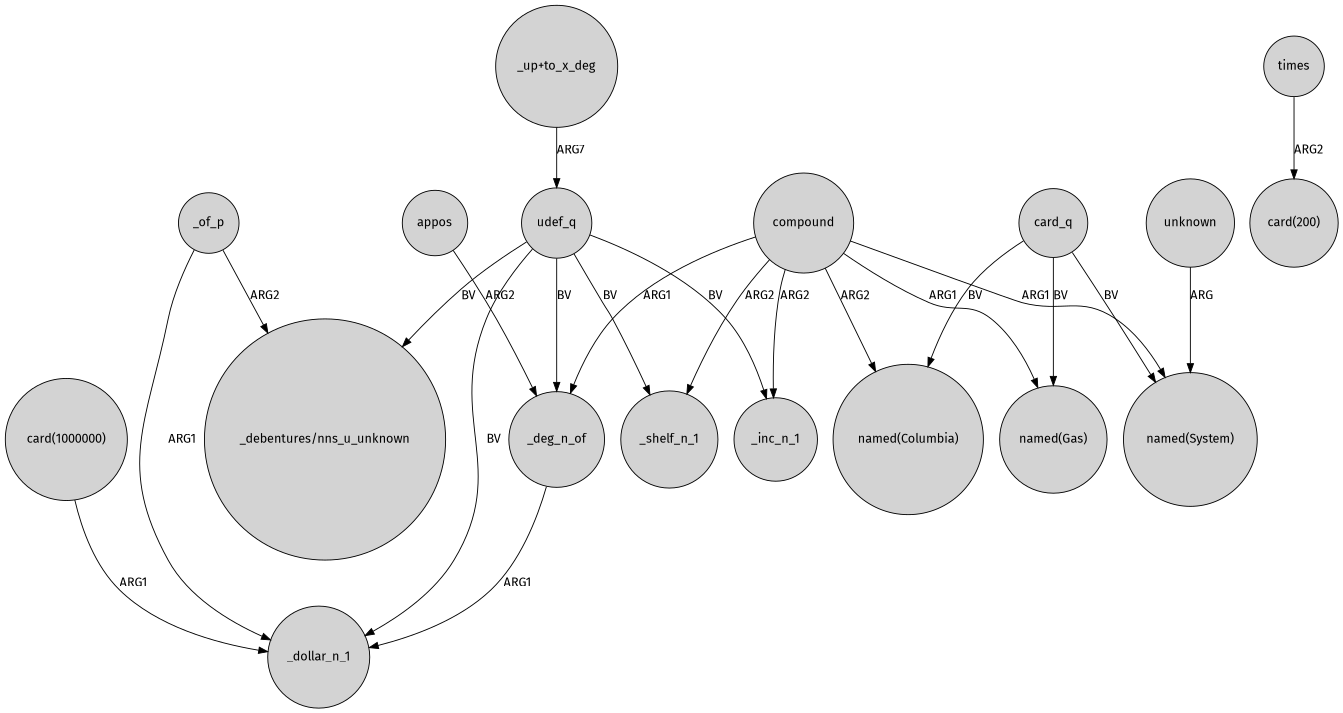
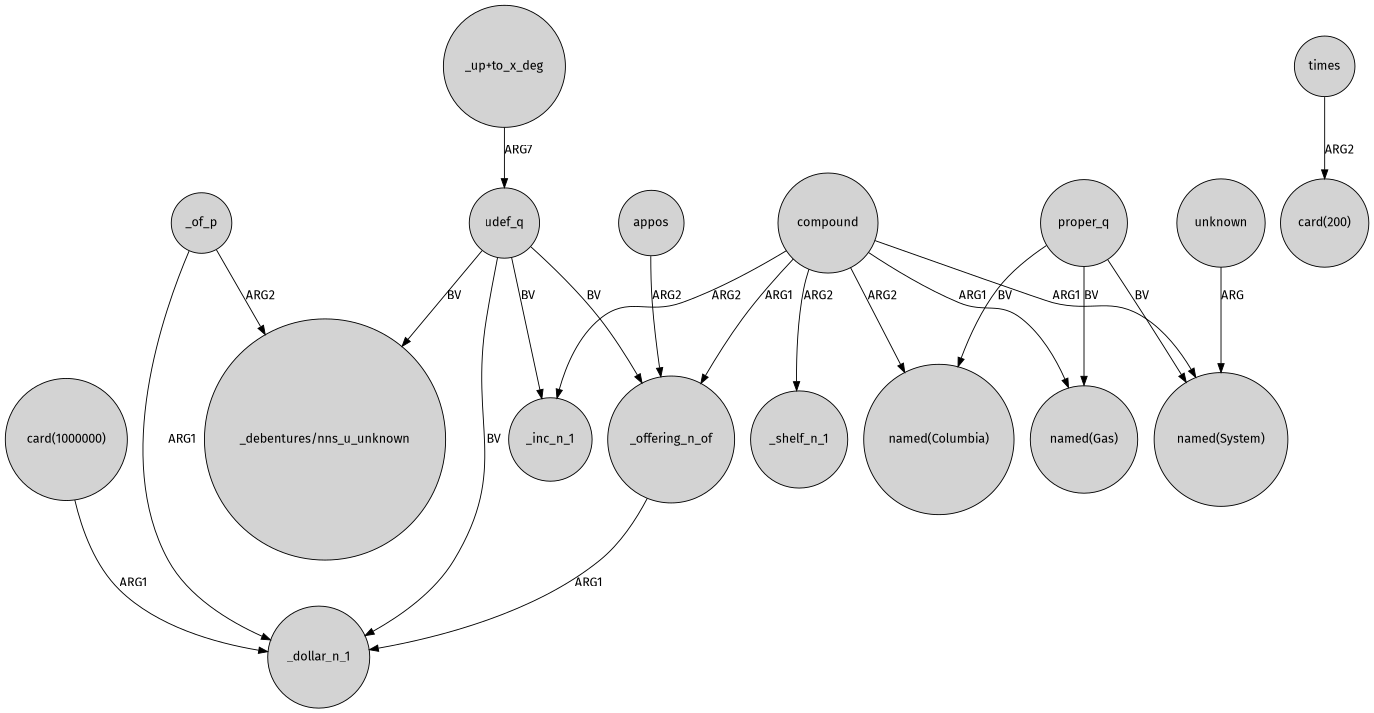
  digraph {
    fontname="Fira Sans"
    node [fontname="Fira Sans" shape=circle style=filled]
    edge [fontname="Fira Sans"]
    "card(1000000)"
    _dollar_n_1
    _of_p
    "_debentures/nns_u_unknown"
    udef_q
    _inc_n_1
    _shelf_n_1
-   _offering_n_of [label=_deg_n_of]
+   _offering_n_of
    "_up+to_x_deg"
    compound
    "named(Gas)"
    "named(System)"
    "named(Columbia)"
-   proper_q [label=card_q]
+   proper_q
    appos
    times
    "card(200)"
    unknown
    "card(1000000)" -> _dollar_n_1 [label=ARG1]
    _of_p -> _dollar_n_1 [label=ARG1]
    _of_p -> "_debentures/nns_u_unknown" [label=ARG2]
    udef_q -> _dollar_n_1 [label=BV]
    udef_q -> "_debentures/nns_u_unknown" [label=BV]
    udef_q -> _inc_n_1 [label=BV]
-   udef_q -> _shelf_n_1 [label=BV]
    udef_q -> _offering_n_of [label=BV]
    _offering_n_of -> _dollar_n_1 [label=ARG1]
    "_up+to_x_deg" -> udef_q [label=ARG7]
    compound -> _inc_n_1 [label=ARG2]
    compound -> _shelf_n_1 [label=ARG2]
    compound -> _offering_n_of [label=ARG1]
    compound -> "named(Gas)" [label=ARG1]
    compound -> "named(System)" [label=ARG1]
    compound -> "named(Columbia)" [label=ARG2]
    proper_q -> "named(Gas)" [label=BV]
    proper_q -> "named(System)" [label=BV]
    proper_q -> "named(Columbia)" [label=BV]
    appos -> _offering_n_of [label=ARG2]
    times -> "card(200)" [label=ARG2]
    unknown -> "named(System)" [label=ARG]
  }
